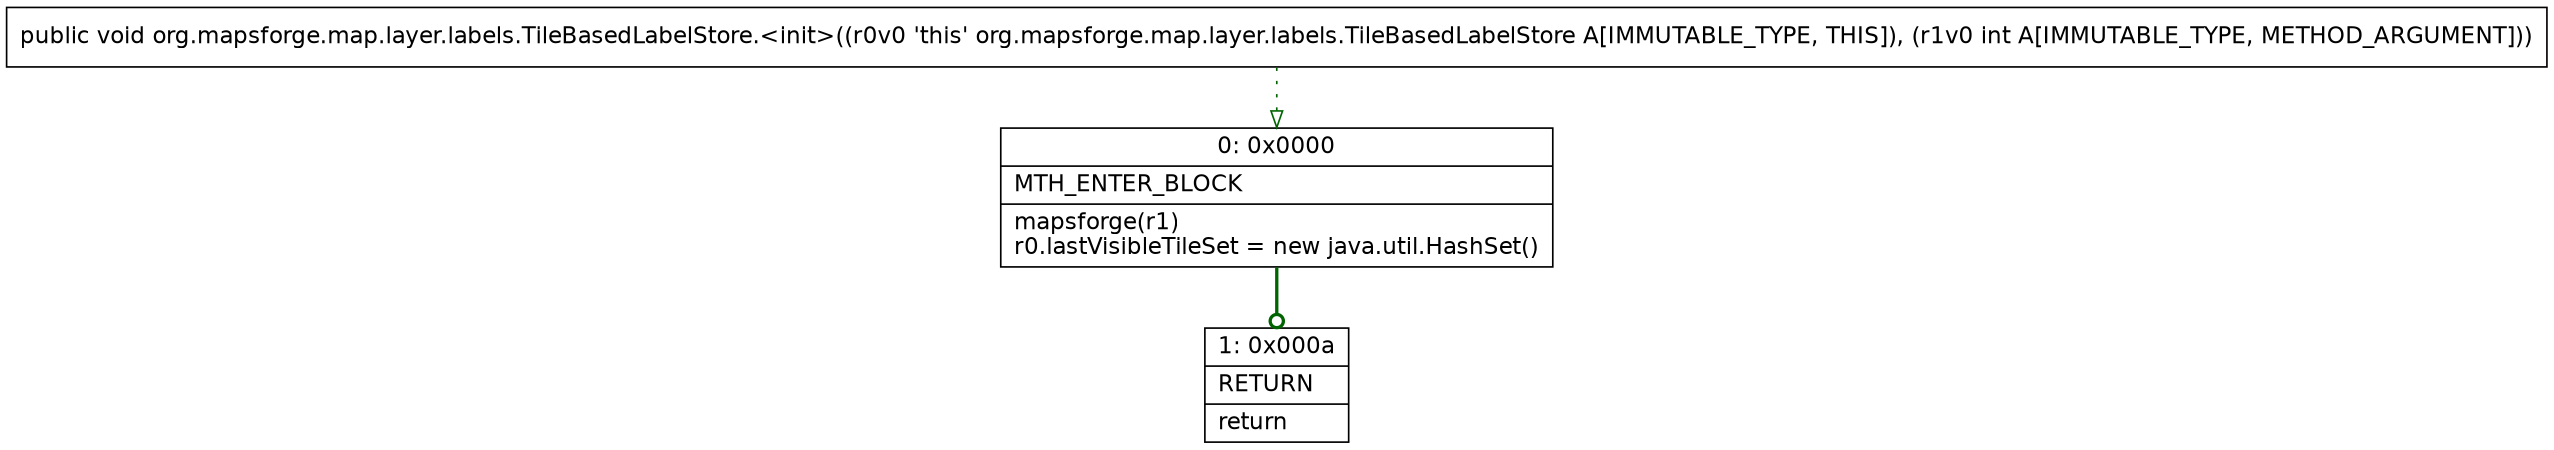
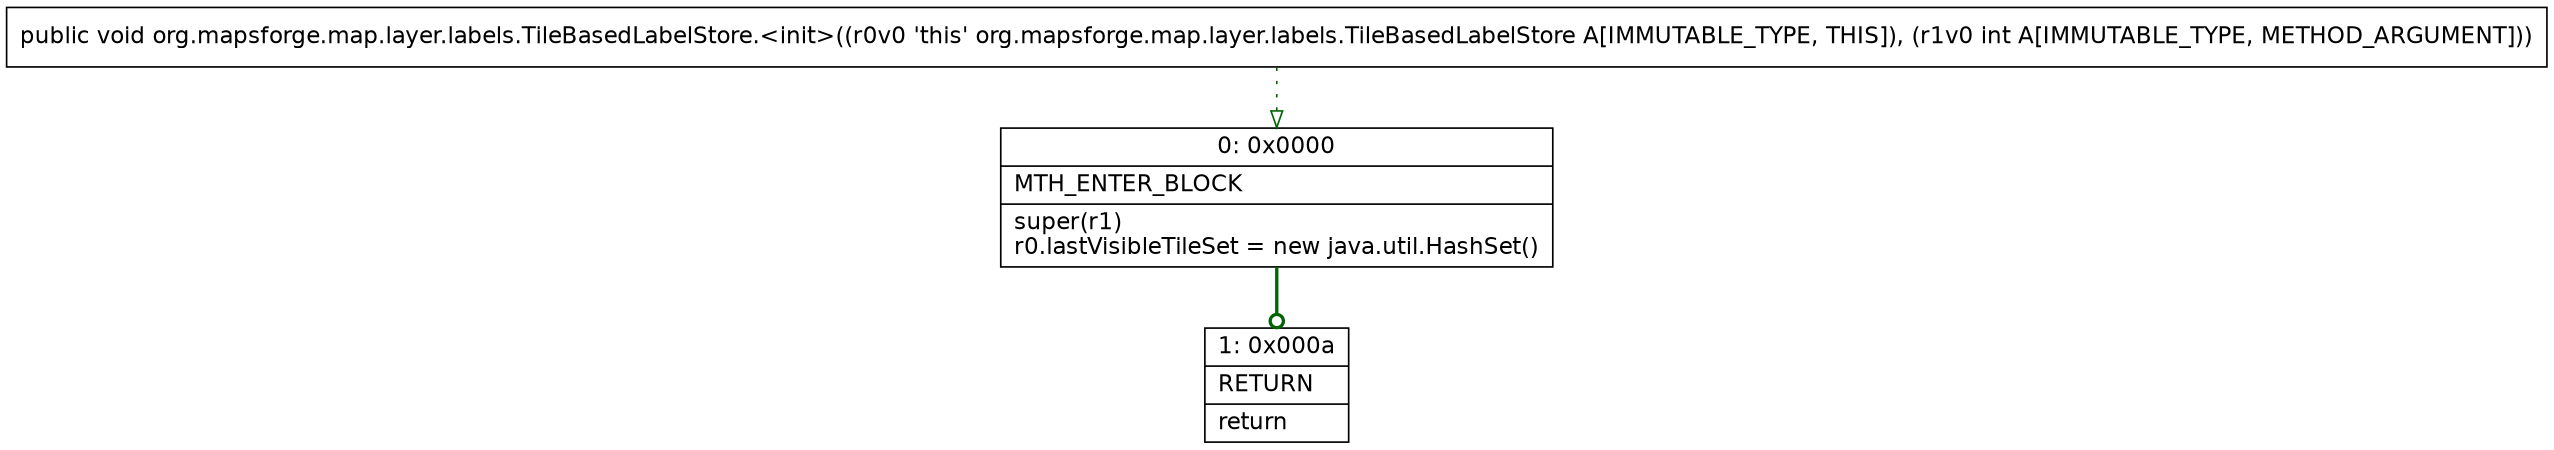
  digraph {
    fontname="DejaVu Sans"
    node [shape=record fontname="DejaVu Sans"]
    edge [color=darkgreen fontname="DejaVu Sans"]
-   n1 [label="{0\:\ 0x0000|MTH_ENTER_BLOCK\l|mapsforge(r1)\lr0.lastVisibleTileSet = new java.util.HashSet()\l}"]
+   n1 [label="{0\:\ 0x0000|MTH_ENTER_BLOCK\l|super(r1)\lr0.lastVisibleTileSet = new java.util.HashSet()\l}"]
    n2 [label="{1\:\ 0x000a|RETURN\l|return\l}"]
    n3 [label="{public void org.mapsforge.map.layer.labels.TileBasedLabelStore.\<init\>((r0v0 'this' org.mapsforge.map.layer.labels.TileBasedLabelStore A[IMMUTABLE_TYPE, THIS]), (r1v0 int A[IMMUTABLE_TYPE, METHOD_ARGUMENT])) }"]
    n1 -> n2 [style=bold arrowhead=odot]
    n3 -> n1 [style=dotted arrowhead=onormal]
  }
